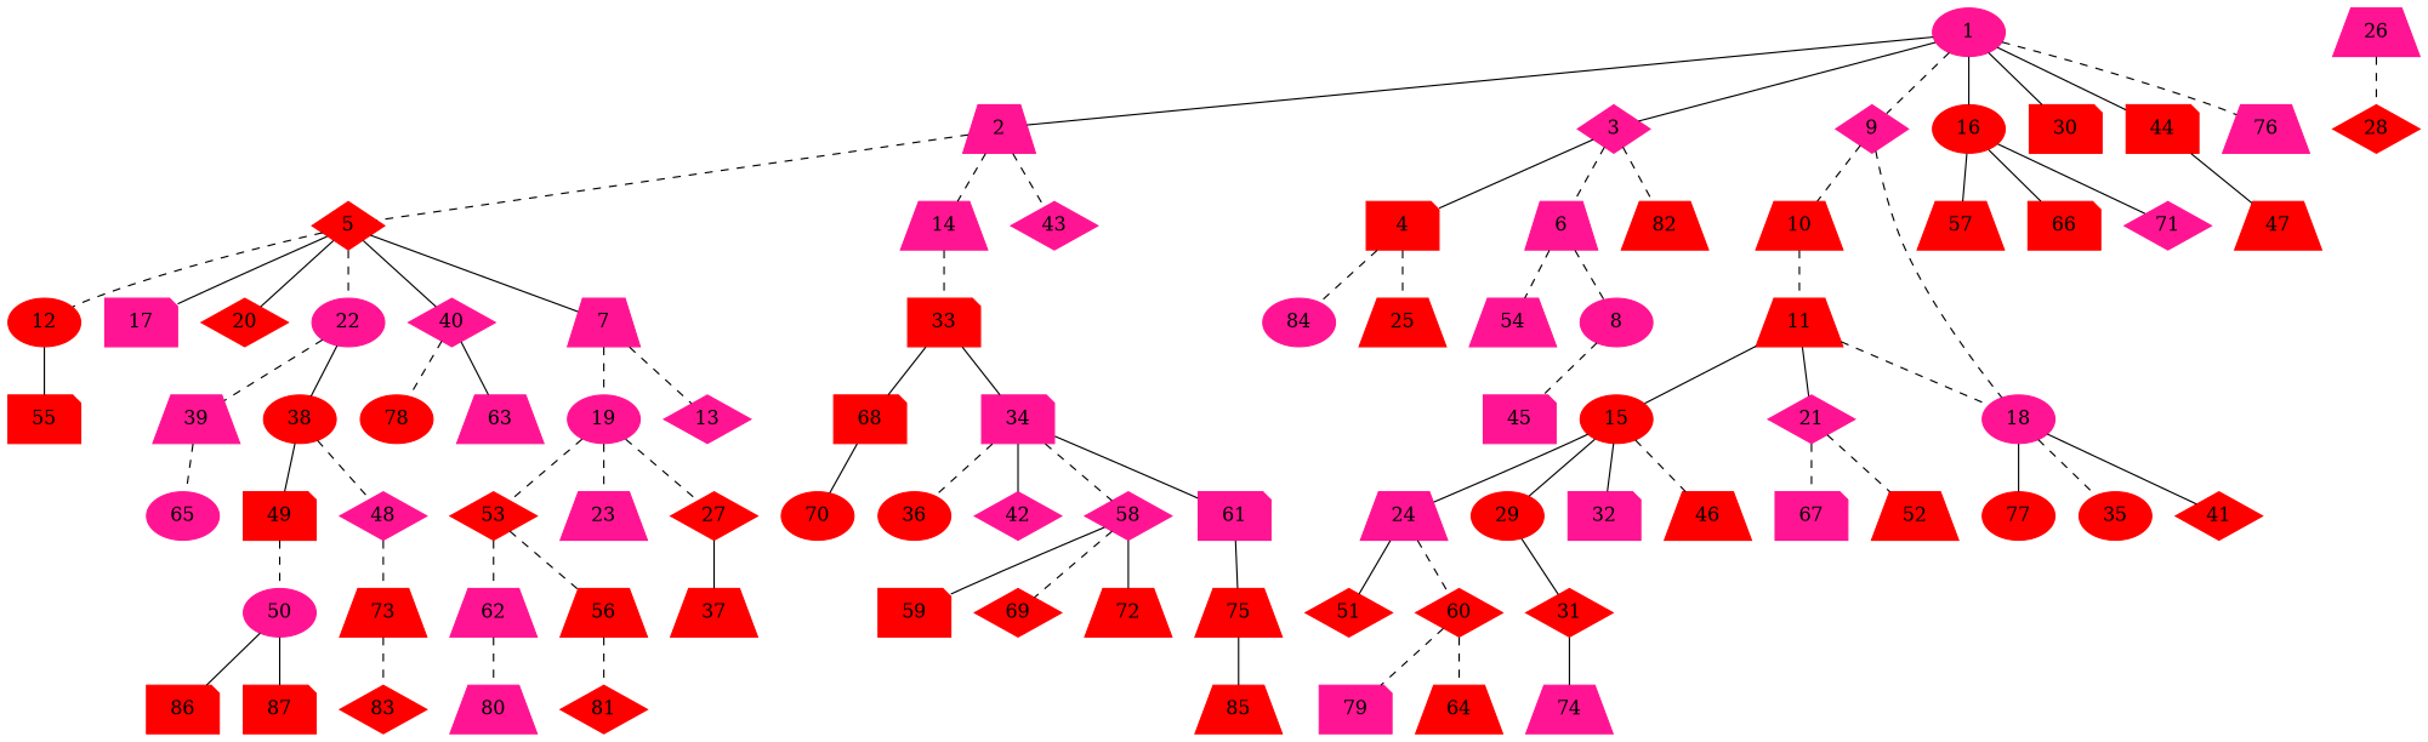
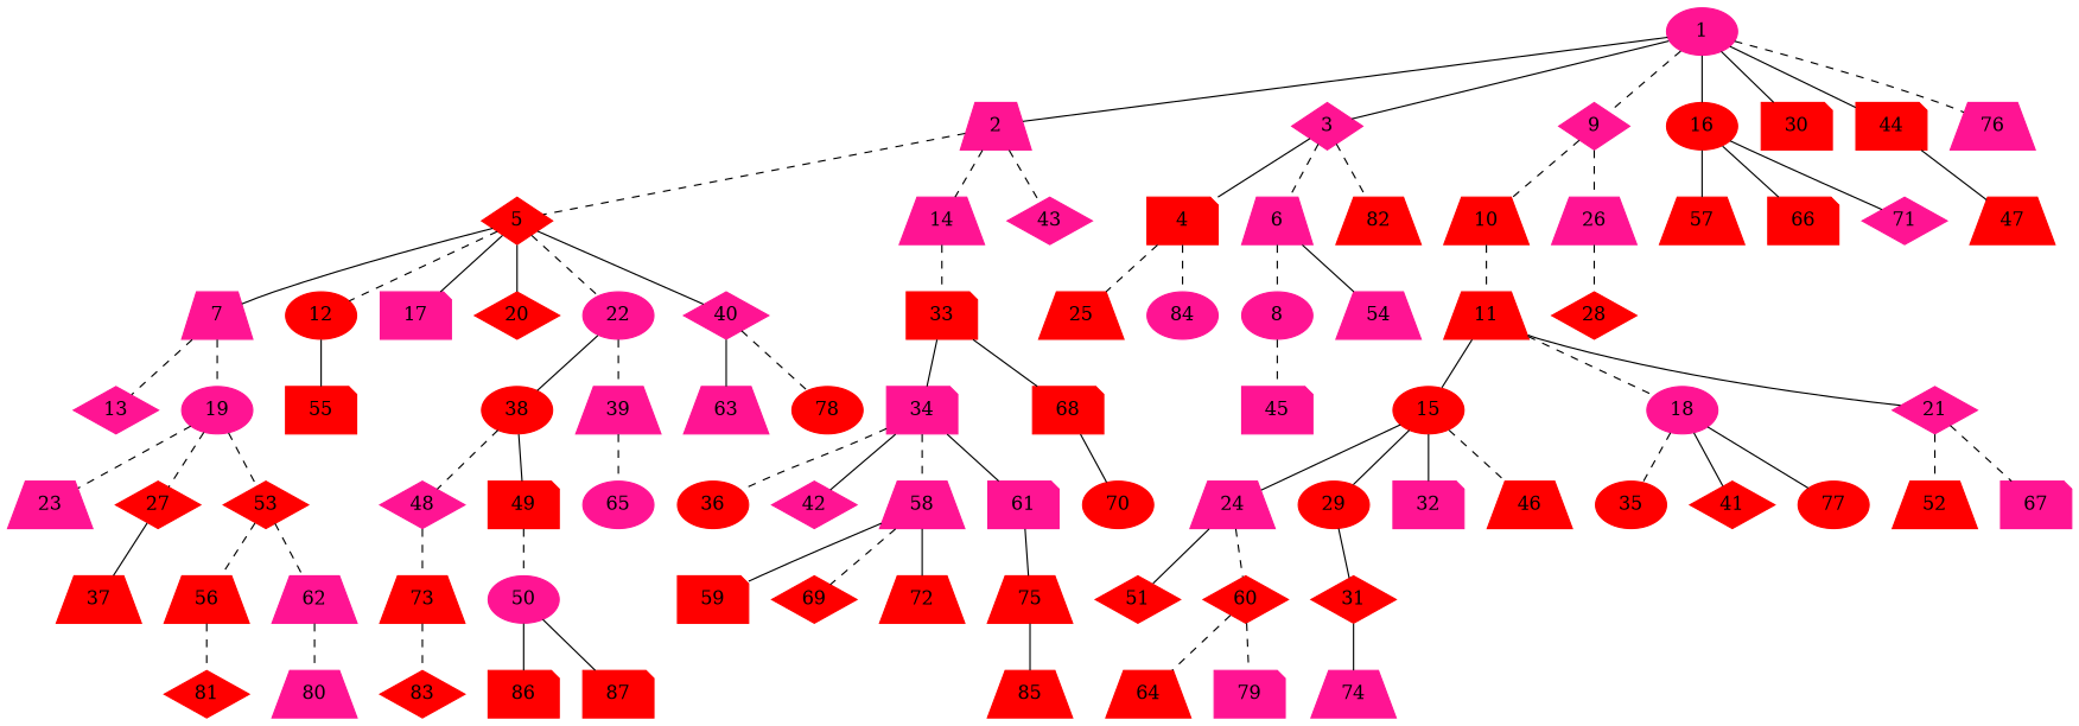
  graph {
    node [color=red shape=trapezium style=filled]
    edge [style=dashed]
    1 [color=deeppink shape=ellipse]
    2 [color=deeppink]
    3 [color=deeppink shape=diamond]
    9 [color=deeppink shape=diamond]
    16 [shape=ellipse]
    30 [shape=note]
    44 [shape=note]
    76 [color=deeppink]
    5 [shape=diamond]
    14 [color=deeppink]
    43 [color=deeppink shape=diamond]
    4 [shape=note]
    6 [color=deeppink]
    82
    10
    26 [color=deeppink]
    57
    66 [shape=note]
    71 [color=deeppink shape=diamond]
    47
    7 [color=deeppink]
    12 [shape=ellipse]
    17 [color=deeppink shape=note]
    20 [shape=diamond]
    22 [color=deeppink shape=ellipse]
    40 [color=deeppink shape=diamond]
    33 [shape=note]
    25
    84 [color=deeppink shape=ellipse]
    8 [color=deeppink shape=ellipse]
    54 [color=deeppink]
    13 [color=deeppink shape=diamond]
    19 [color=deeppink shape=ellipse]
    55 [shape=note]
    38 [shape=ellipse]
    39 [color=deeppink]
    63 [color=deeppink]
    78 [shape=ellipse]
    45 [color=deeppink shape=note]
    23 [color=deeppink]
    27 [shape=diamond]
    53 [shape=diamond]
    11
    28 [shape=diamond]
    15 [shape=ellipse]
    18 [color=deeppink shape=ellipse]
    21 [color=deeppink shape=diamond]
    24 [color=deeppink]
    29 [shape=ellipse]
    32 [color=deeppink shape=note]
    46
    35 [shape=ellipse]
    41 [shape=diamond]
    77 [shape=ellipse]
    52
    67 [color=deeppink shape=note]
    34 [color=deeppink shape=note]
    68 [shape=note]
    51 [shape=diamond]
    60 [shape=diamond]
    31 [shape=diamond]
    37
    56
    62 [color=deeppink]
    48 [color=deeppink shape=diamond]
    49 [shape=note]
    65 [color=deeppink shape=ellipse]
    64
    79 [color=deeppink shape=note]
    74 [color=deeppink]
    36 [shape=ellipse]
    42 [color=deeppink shape=diamond]
-   58 [color=deeppink shape=diamond]
+   58 [color=deeppink]
    61 [color=deeppink shape=note]
    70 [shape=ellipse]
    59 [shape=note]
    69 [shape=diamond]
    72
    75
    73
    50 [color=deeppink shape=ellipse]
    83 [shape=diamond]
    86 [shape=note]
    87 [shape=note]
    81 [shape=diamond]
    80 [color=deeppink]
    85
    1 -- 2 [style=solid]
    1 -- 3 [style=solid]
    1 -- 9
    1 -- 16 [style=solid]
    1 -- 30 [style=solid]
    1 -- 44 [style=solid]
    1 -- 76
    2 -- 5
    2 -- 14
    2 -- 43
    3 -- 4 [style=solid]
    3 -- 6
    3 -- 82
    9 -- 10
-   9 -- 18
+   9 -- 26
    16 -- 57 [style=solid]
    16 -- 66 [style=solid]
    16 -- 71 [style=solid]
    44 -- 47 [style=solid]
    5 -- 7 [style=solid]
    5 -- 12
    5 -- 17 [style=solid]
    5 -- 20 [style=solid]
    5 -- 22
    5 -- 40 [style=solid]
    14 -- 33
    4 -- 25
    4 -- 84
    6 -- 8
-   6 -- 54
+   6 -- 54 [style=solid]
    10 -- 11
    26 -- 28
    7 -- 13
    7 -- 19
    12 -- 55 [style=solid]
    22 -- 38 [style=solid]
    22 -- 39
    40 -- 63 [style=solid]
    40 -- 78
    33 -- 34 [style=solid]
    33 -- 68 [style=solid]
    8 -- 45
    19 -- 23
    19 -- 27
    19 -- 53
    38 -- 48
    38 -- 49 [style=solid]
    39 -- 65
    27 -- 37 [style=solid]
    53 -- 56
    53 -- 62
    11 -- 15 [style=solid]
    11 -- 18
    11 -- 21 [style=solid]
    15 -- 24 [style=solid]
    15 -- 29 [style=solid]
    15 -- 32 [style=solid]
    15 -- 46
    18 -- 35
    18 -- 41 [style=solid]
    18 -- 77 [style=solid]
    21 -- 52
    21 -- 67
    24 -- 51 [style=solid]
    24 -- 60
    29 -- 31 [style=solid]
    34 -- 36
    34 -- 42 [style=solid]
    34 -- 58
    34 -- 61 [style=solid]
    68 -- 70 [style=solid]
    60 -- 64
    60 -- 79
    31 -- 74 [style=solid]
    56 -- 81
    62 -- 80
    48 -- 73
    49 -- 50
    58 -- 59 [style=solid]
    58 -- 69
    58 -- 72 [style=solid]
    61 -- 75 [style=solid]
    75 -- 85 [style=solid]
    73 -- 83
    50 -- 86 [style=solid]
    50 -- 87 [style=solid]
  }
